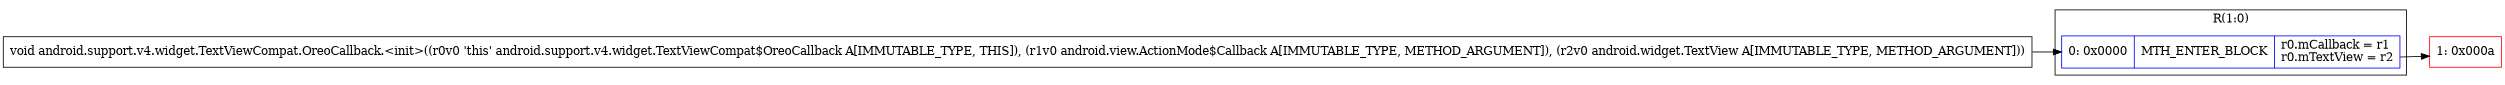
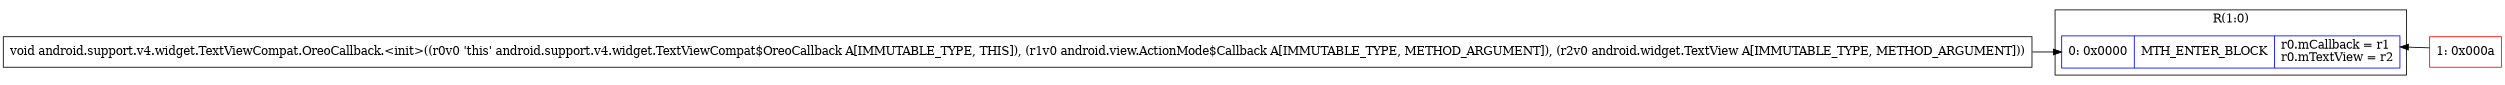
  digraph {
    rankdir=LR
    fontname="DejaVu Serif"
    node [shape=record fontname="DejaVu Serif"]
    edge [fontname="DejaVu Serif"]
    n1 [color=blue label="{0\:\ 0x0000|MTH_ENTER_BLOCK\l|r0.mCallback = r1\lr0.mTextView = r2\l}"]
    n2 [color=red label="{1\:\ 0x000a}"]
    n3 [label="{void android.support.v4.widget.TextViewCompat.OreoCallback.\<init\>((r0v0 'this' android.support.v4.widget.TextViewCompat$OreoCallback A[IMMUTABLE_TYPE, THIS]), (r1v0 android.view.ActionMode$Callback A[IMMUTABLE_TYPE, METHOD_ARGUMENT]), (r2v0 android.widget.TextView A[IMMUTABLE_TYPE, METHOD_ARGUMENT])) }"]
    subgraph cluster_1 {
      label="R(1:0)"
      n1
    }
-   n1 -> n2
+   n2 -> n1
    n3 -> n1
  }
